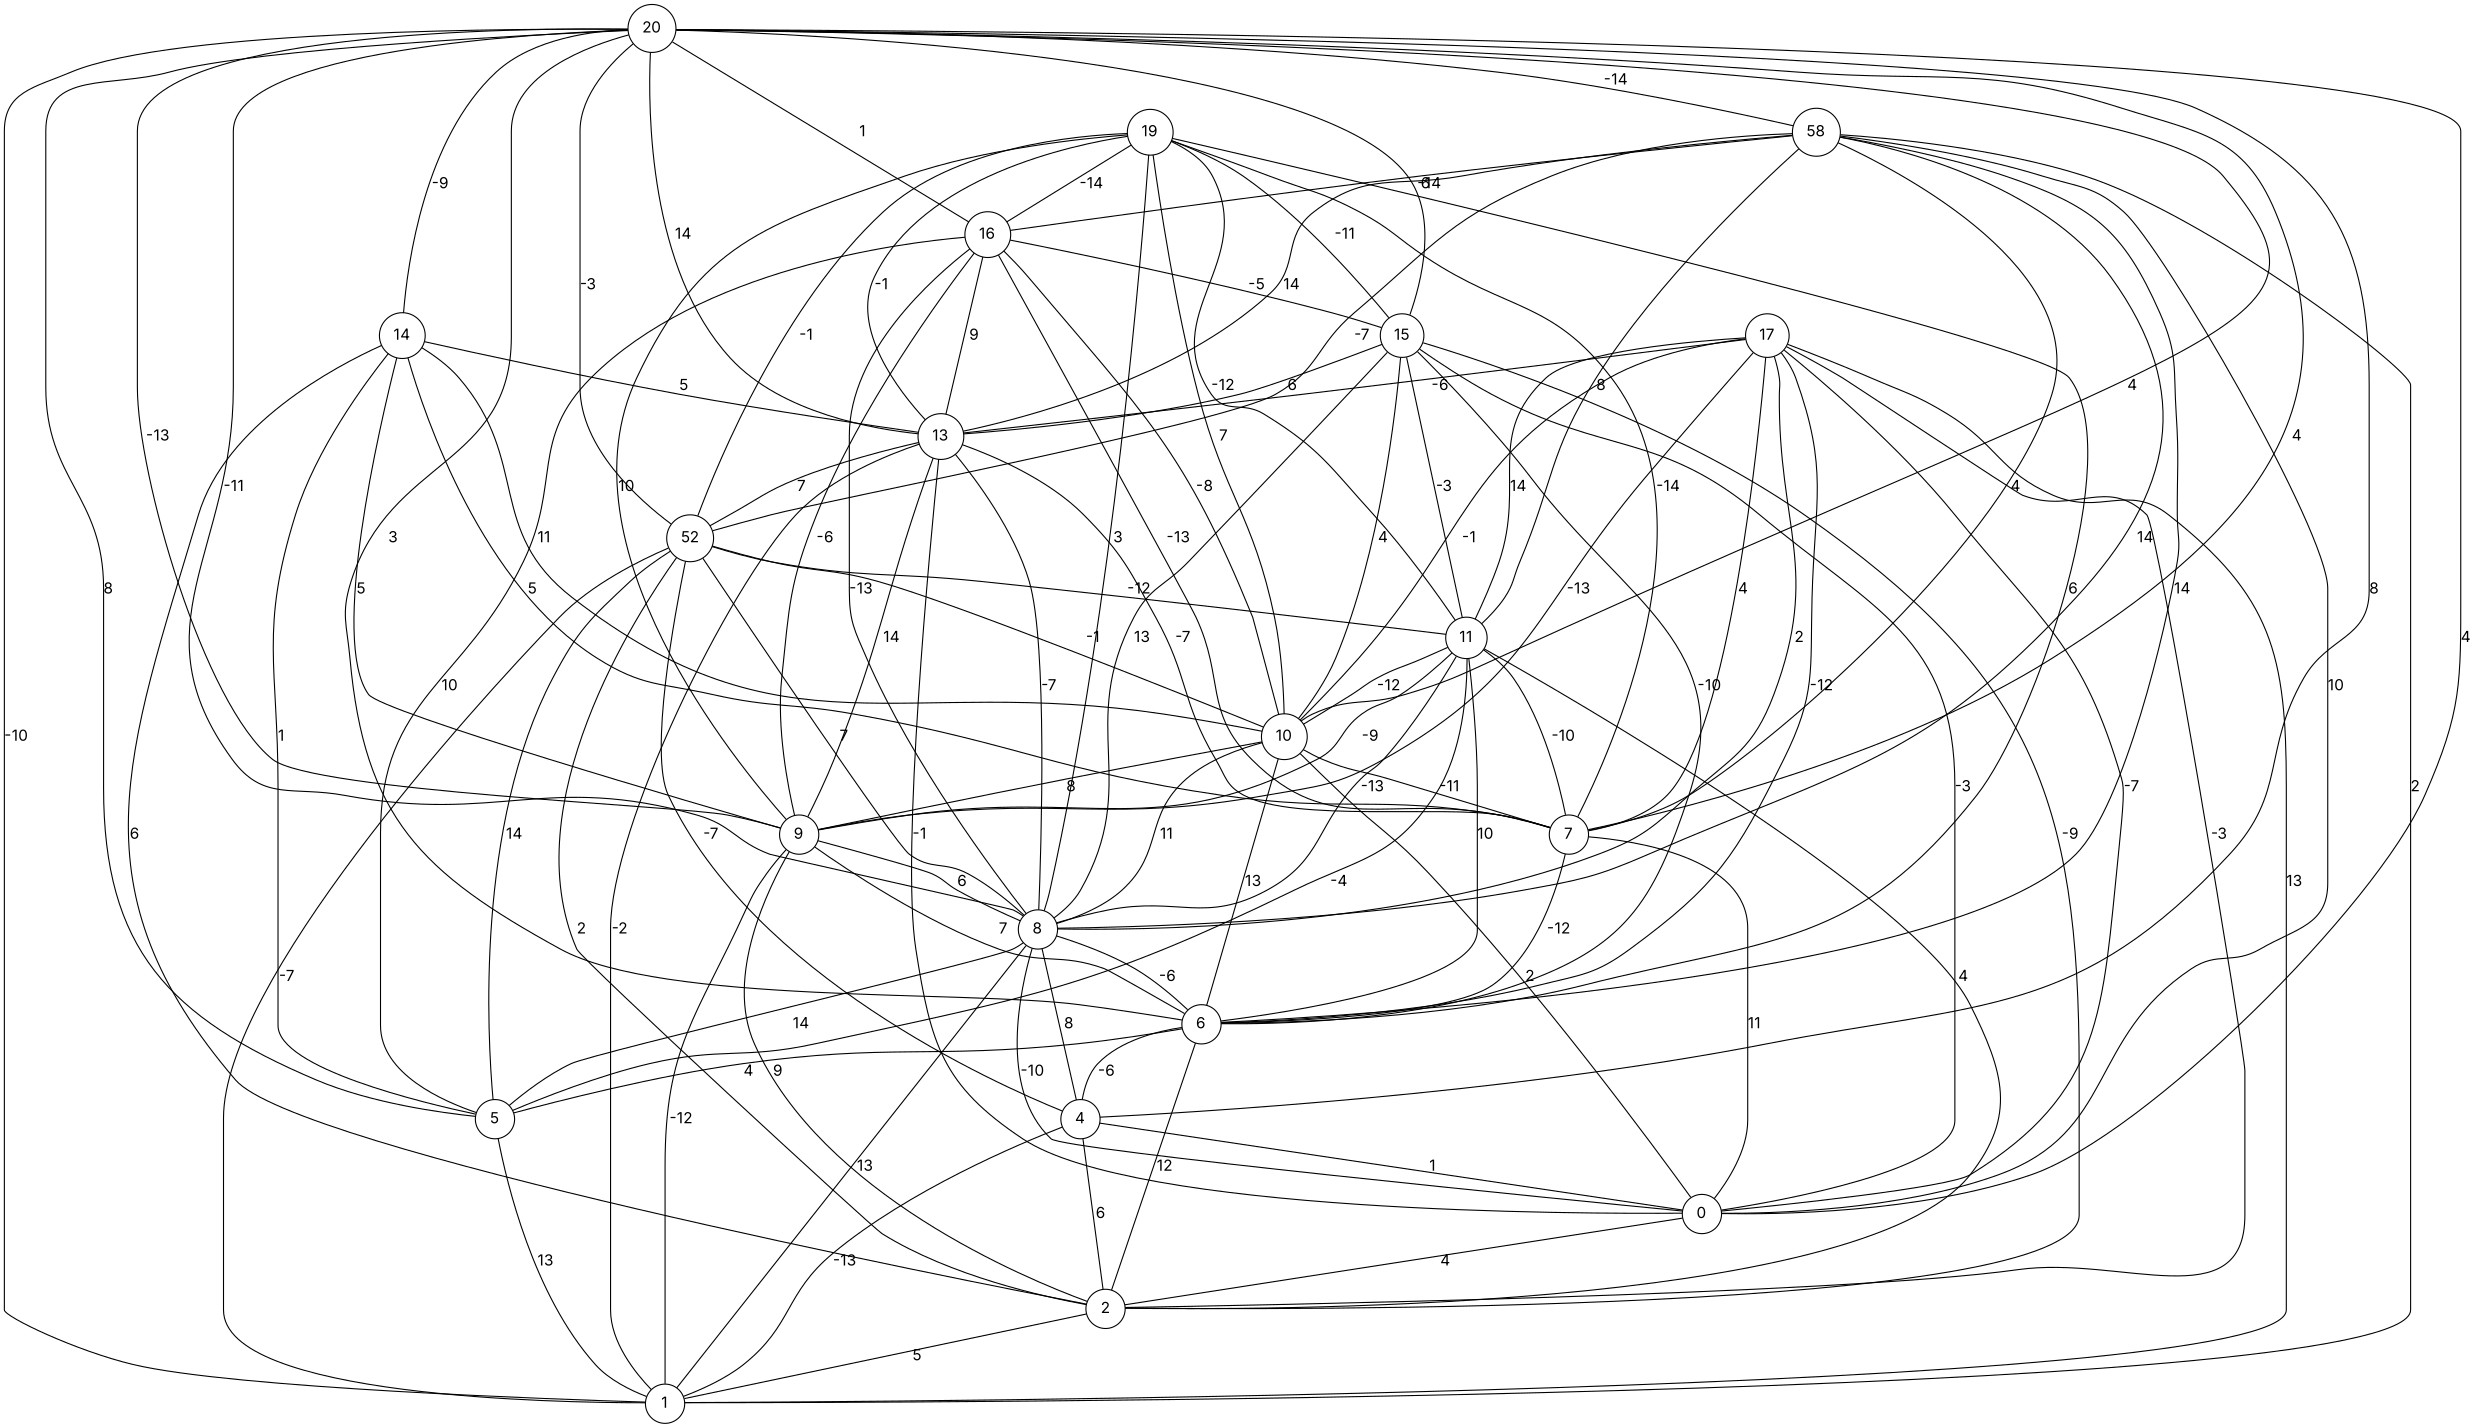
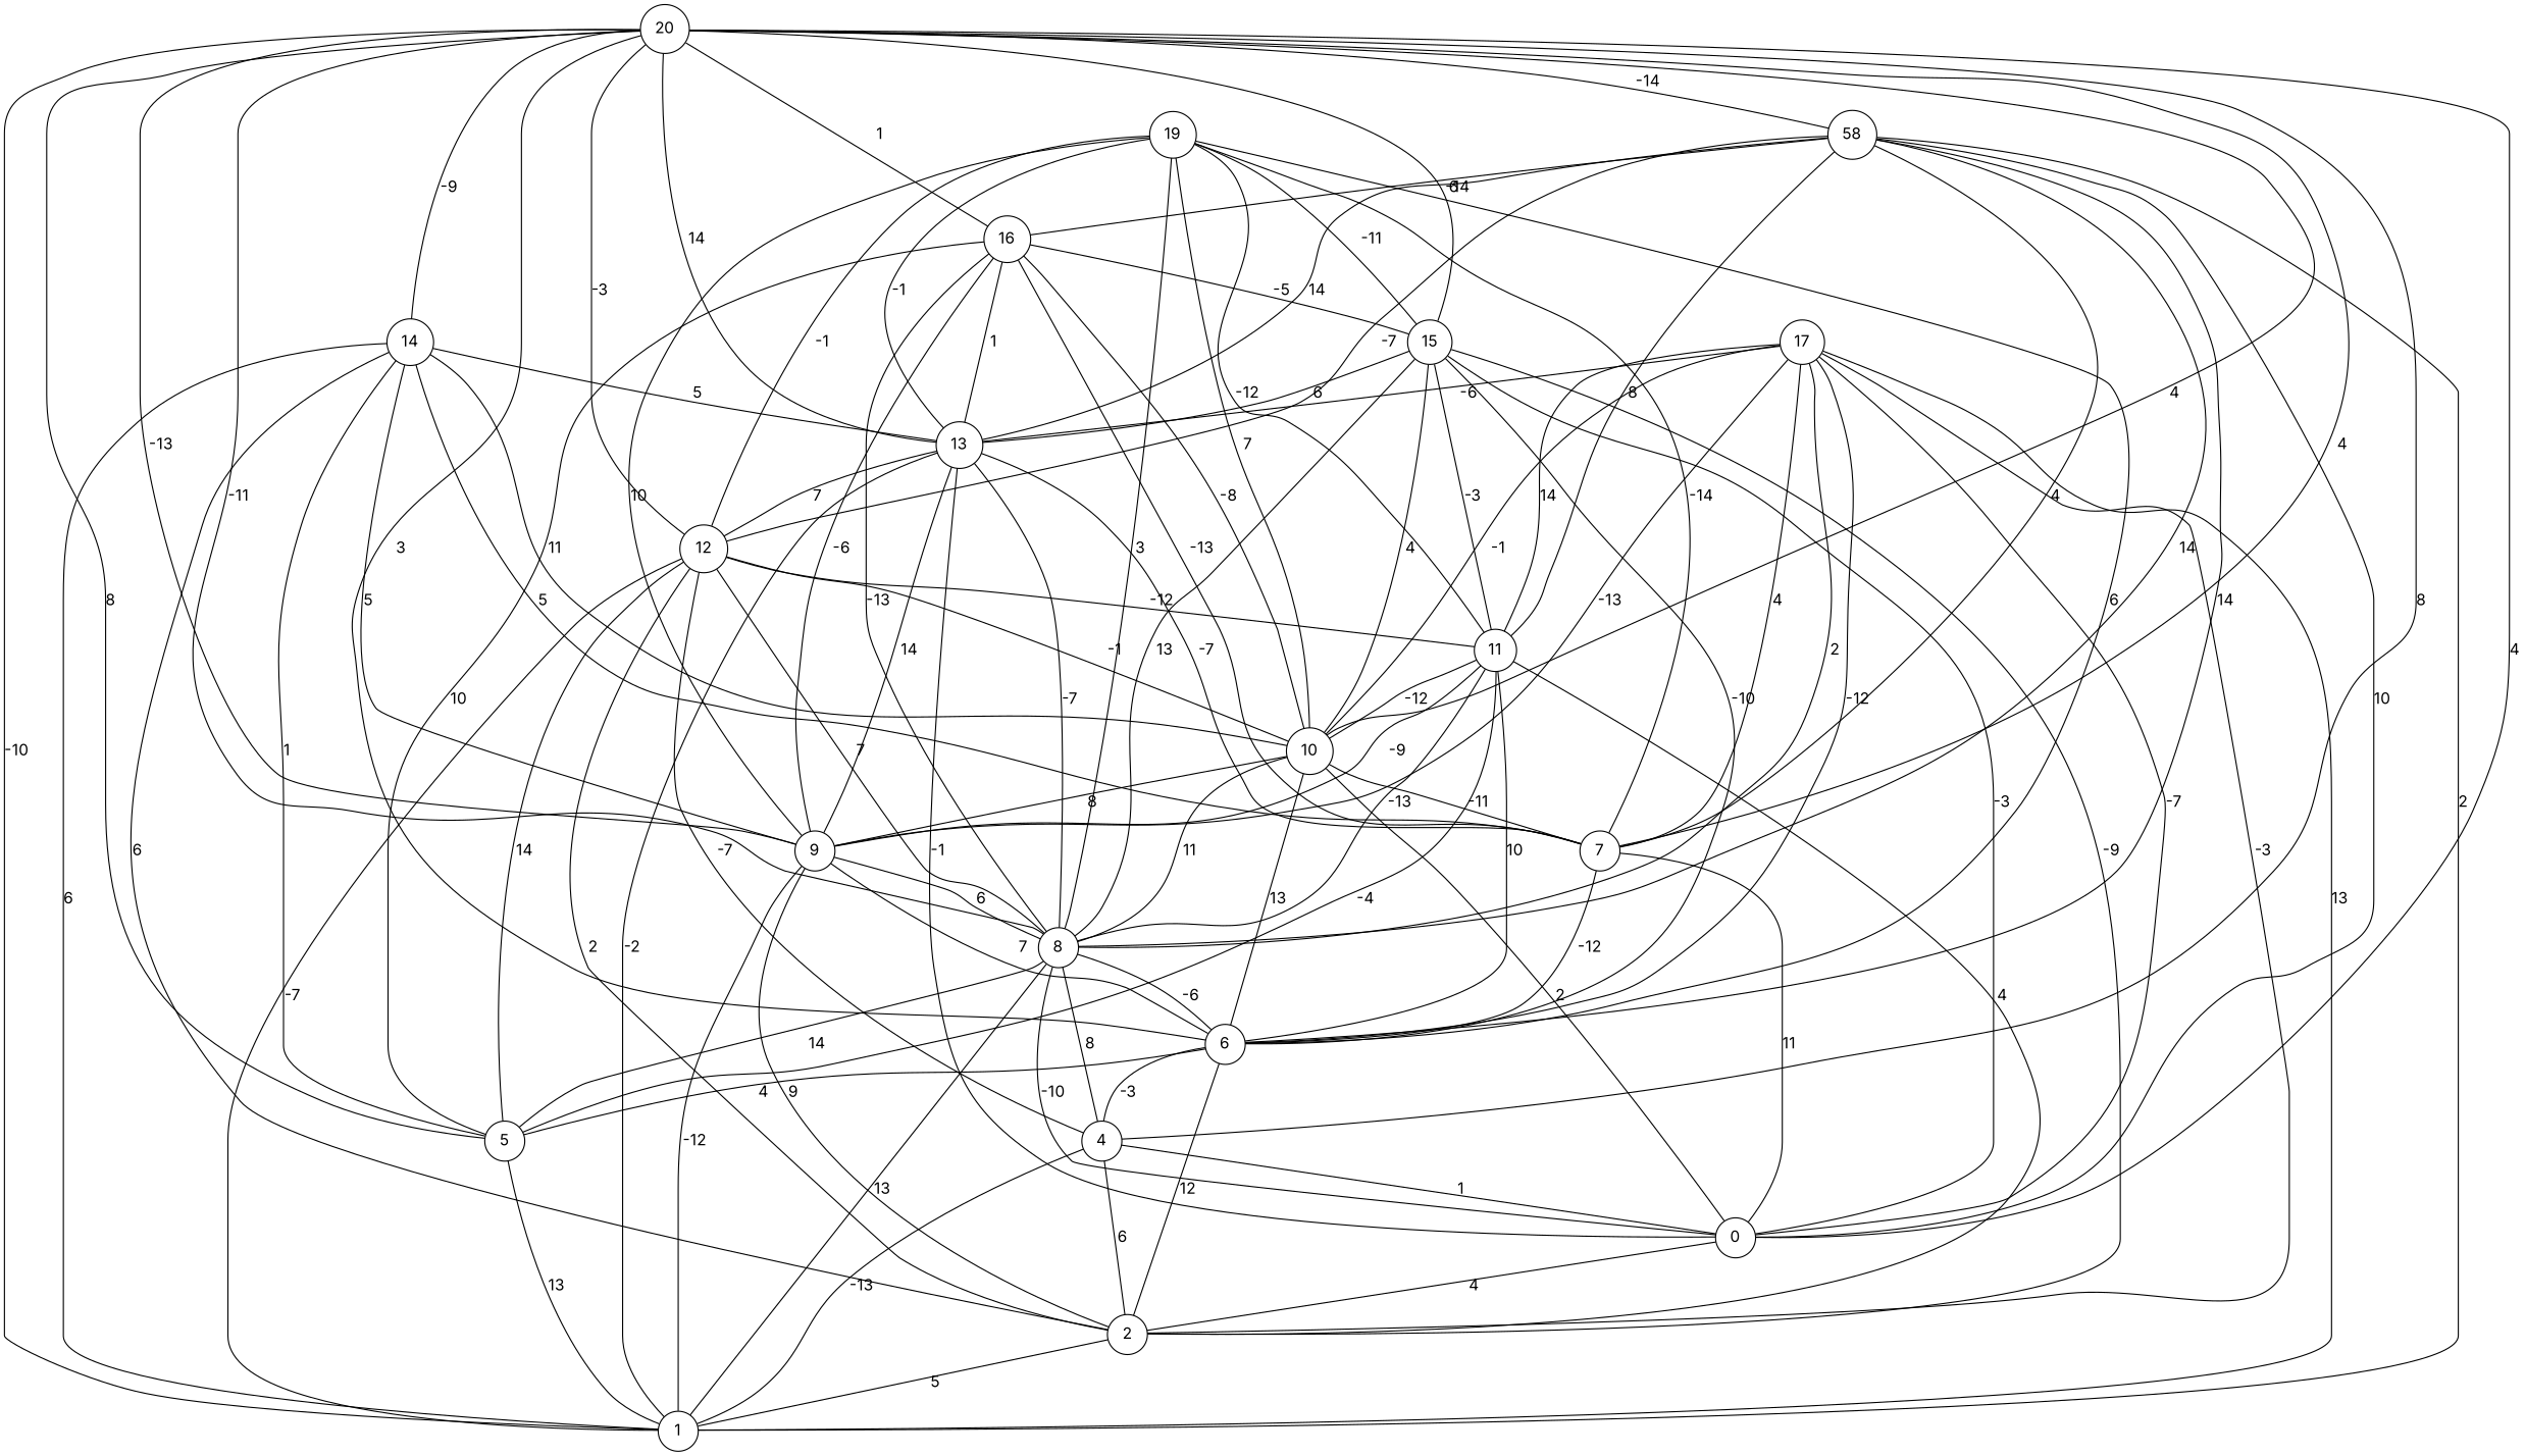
  graph {
    fontname=Inter
    node [fontname=Inter shape=circle]
    edge [fontname=Inter]
    20
    1
    n3 [label=0]
    4
    5
    6
    7
    8
    9
    10
-   12 [label=52]
+   12
    13
    14
    15
    16
    n16 [label=58]
    2
    11
    19
    17
    20 -- 1 [label=-10]
    20 -- n3 [label=4]
    20 -- 4 [label=8]
    20 -- 5 [label=8]
    20 -- 6 [label=3]
    20 -- 7 [label=4]
    20 -- 8 [label=-11]
    20 -- 9 [label=-13]
    20 -- 10 [label=4]
    20 -- 12 [label=-3]
    20 -- 13 [label=14]
    20 -- 14 [label=-9]
    20 -- 15 [label=-14]
    20 -- 16 [label=1]
    20 -- n16 [label=-14]
    n3 -- 2 [label=4]
    4 -- 1 [label=-13]
    4 -- n3 [label=1]
    4 -- 2 [label=6]
    5 -- 1 [label=13]
-   6 -- 4 [label=-6]
+   6 -- 4 [label=-3]
    6 -- 5 [label=4]
    6 -- 2 [label=12]
    7 -- n3 [label=11]
    7 -- 6 [label=-12]
    8 -- 1 [label=13]
    8 -- n3 [label=-10]
    8 -- 4 [label=8]
    8 -- 5 [label=14]
    8 -- 6 [label=-6]
    9 -- 1 [label=-12]
    9 -- 6 [label=7]
    9 -- 8 [label=6]
    9 -- 2 [label=9]
    10 -- n3 [label=2]
    10 -- 6 [label=13]
    10 -- 7 [label=-11]
    10 -- 8 [label=11]
    10 -- 9 [label=8]
    12 -- 1 [label=-7]
    12 -- 4 [label=-7]
    12 -- 5 [label=14]
    12 -- 8 [label=7]
    12 -- 10 [label=-1]
    12 -- 2 [label=2]
    12 -- 11 [label=-12]
    13 -- 1 [label=-2]
    13 -- n3 [label=-1]
    13 -- 7 [label=-7]
    13 -- 8 [label=-7]
    13 -- 9 [label=14]
    13 -- 12 [label=7]
+   14 -- 1 [label=6]
    14 -- 5 [label=1]
    14 -- 7 [label=5]
    14 -- 9 [label=5]
    14 -- 10 [label=11]
    14 -- 13 [label=5]
    14 -- 2 [label=6]
    15 -- n3 [label=-3]
    15 -- 6 [label=-10]
    15 -- 8 [label=13]
    15 -- 10 [label=4]
    15 -- 13 [label=6]
    15 -- 2 [label=-9]
    15 -- 11 [label=-3]
    16 -- 5 [label=10]
    16 -- 7 [label=-13]
    16 -- 8 [label=-13]
    16 -- 9 [label=-6]
    16 -- 10 [label=-8]
-   16 -- 13 [label=9]
+   16 -- 13 [label=1]
    16 -- 15 [label=-5]
    n16 -- 1 [label=2]
    n16 -- n3 [label=10]
    n16 -- 6 [label=14]
    n16 -- 7 [label=4]
    n16 -- 8 [label=14]
    n16 -- 12 [label=-7]
    n16 -- 13 [label=14]
    n16 -- 16 [label=6]
    n16 -- 11 [label=8]
    2 -- 1 [label=5]
    11 -- 5 [label=-4]
    11 -- 6 [label=10]
-   11 -- 7 [label=-10]
    11 -- 8 [label=-13]
    11 -- 9 [label=-9]
    11 -- 10 [label=-12]
    11 -- 2 [label=4]
    19 -- 6 [label=6]
    19 -- 7 [label=-14]
    19 -- 8 [label=3]
    19 -- 9 [label=10]
    19 -- 10 [label=7]
    19 -- 12 [label=-1]
    19 -- 13 [label=-1]
    19 -- 15 [label=-11]
-   19 -- 16 [label=-14]
    19 -- 11 [label=-12]
    17 -- 1 [label=13]
    17 -- n3 [label=-7]
    17 -- 6 [label=-12]
    17 -- 7 [label=4]
    17 -- 8 [label=2]
    17 -- 9 [label=-13]
    17 -- 10 [label=-1]
    17 -- 13 [label=-6]
    17 -- 2 [label=-3]
    17 -- 11 [label=14]
  }
